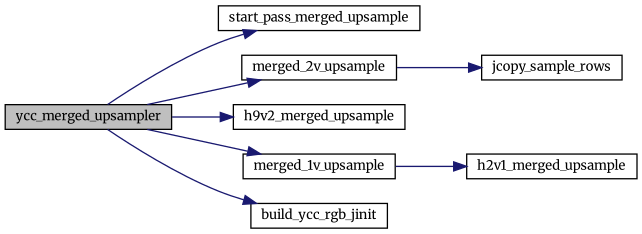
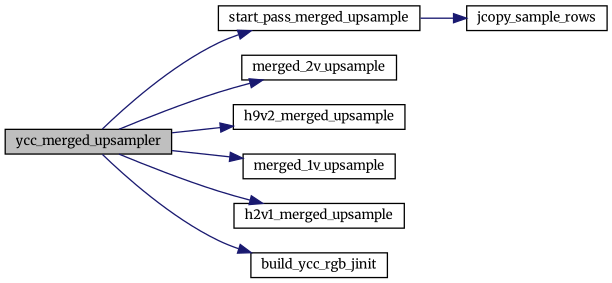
  digraph {
    fontname=Merriweather
    rankdir=LR
    node [color=black fontname=Merriweather fontsize=10 shape=record]
    edge [color=midnightblue fontname=Merriweather fontsize=10 labelfontname=Helvetica labelfontsize=10 style=solid]
    n1 [fillcolor=grey75 fontcolor=black height=0.2 label=ycc_merged_upsampler style=filled width=0.4]
    n2 [height=0.2 label=start_pass_merged_upsample width=0.4]
    n3 [height=0.2 label=merged_2v_upsample width=0.4]
    n4 [height=0.2 label=h9v2_merged_upsample width=0.4]
    n5 [height=0.2 label=merged_1v_upsample width=0.4]
    n6 [height=0.2 label=h2v1_merged_upsample width=0.4]
    n7 [height=0.2 label=build_ycc_rgb_jinit width=0.4]
    n8 [height=0.2 label=jcopy_sample_rows width=0.4]
    n1 -> n2
    n1 -> n3
    n1 -> n4
    n1 -> n5
-   n5 -> n6
+   n1 -> n6
    n1 -> n7
-   n3 -> n8
+   n2 -> n8
  }
